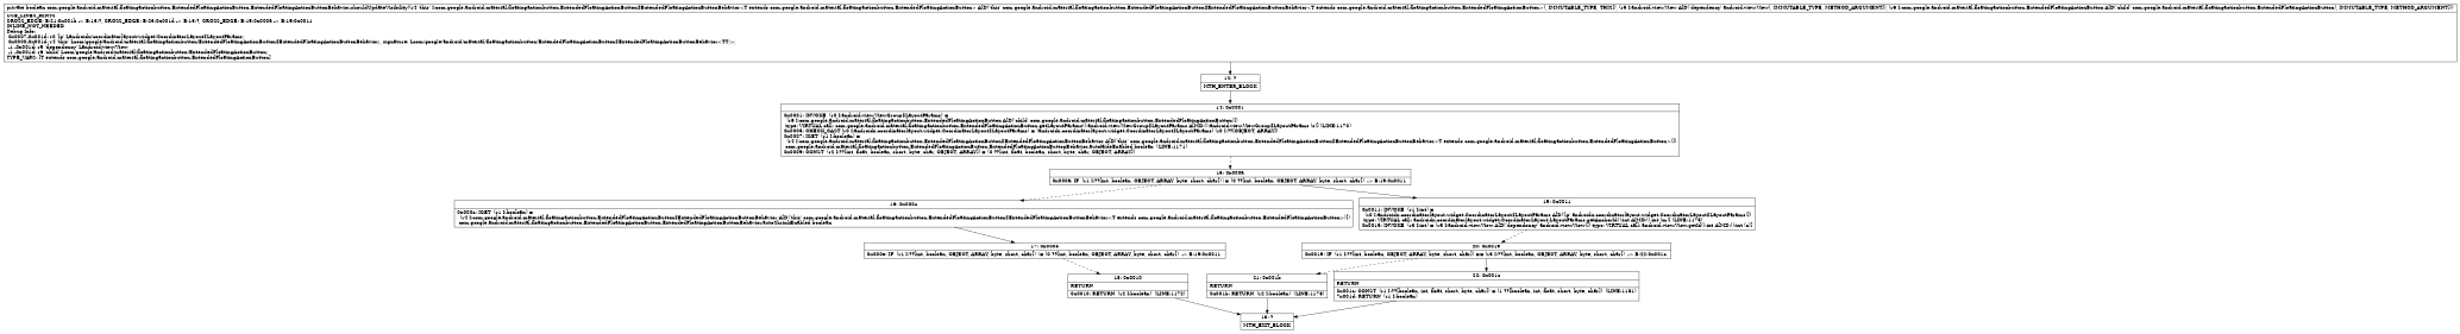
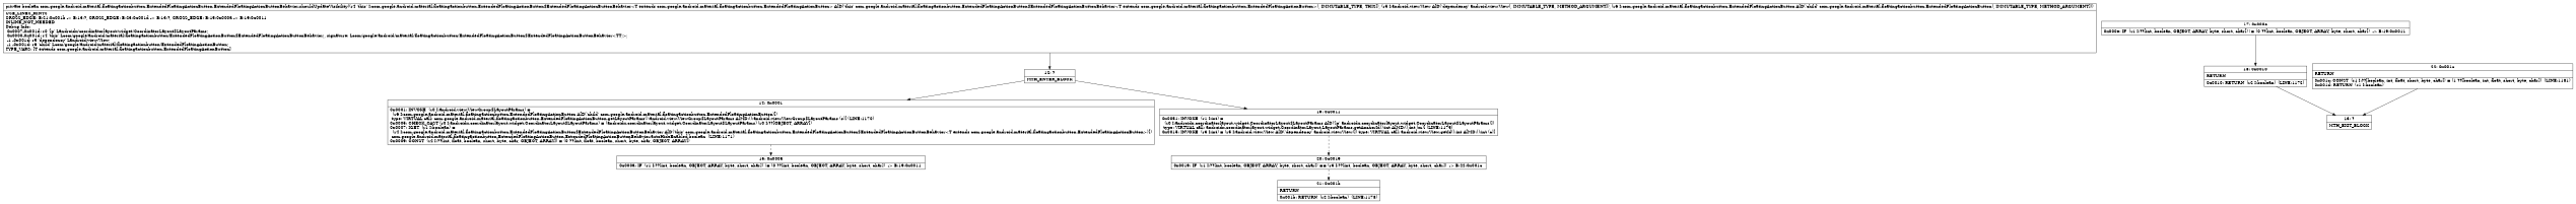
  digraph {
    node [shape=record]
    n1 [label="{12\:\ ?|MTH_ENTER_BLOCK\l}"]
    n2 [label="{14\:\ 0x0001|0x0001: INVOKE  (r0 I:android.view.ViewGroup$LayoutParams) = \l  (r6 I:com.google.android.material.floatingactionbutton.ExtendedFloatingActionButton A[D('child' com.google.android.material.floatingactionbutton.ExtendedFloatingActionButton)])\l type: VIRTUAL call: com.google.android.material.floatingactionbutton.ExtendedFloatingActionButton.getLayoutParams():android.view.ViewGroup$LayoutParams A[MD:():android.view.ViewGroup$LayoutParams (s)] (LINE:1170)\l0x0005: CHECK_CAST (r0 I:androidx.coordinatorlayout.widget.CoordinatorLayout$LayoutParams) = (androidx.coordinatorlayout.widget.CoordinatorLayout$LayoutParams) (r0 I:??[OBJECT, ARRAY]) \l0x0007: IGET  (r1 I:boolean) = \l  (r4 I:com.google.android.material.floatingactionbutton.ExtendedFloatingActionButton$ExtendedFloatingActionButtonBehavior A[D('this' com.google.android.material.floatingactionbutton.ExtendedFloatingActionButton$ExtendedFloatingActionButtonBehavior\<T extends com.google.android.material.floatingactionbutton.ExtendedFloatingActionButton\>)])\l com.google.android.material.floatingactionbutton.ExtendedFloatingActionButton.ExtendedFloatingActionButtonBehavior.autoHideEnabled boolean  (LINE:1171)\l0x0009: CONST  (r2 I:??[int, float, boolean, short, byte, char, OBJECT, ARRAY]) = (0 ??[int, float, boolean, short, byte, char, OBJECT, ARRAY]) \l}"]
    n3 [label="{15\:\ 0x000a|0x000a: IF  (r1 I:??[int, boolean, OBJECT, ARRAY, byte, short, char]) != (0 ??[int, boolean, OBJECT, ARRAY, byte, short, char])  \-\> B:19:0x0011 \l}"]
-   n4 [label="{16\:\ 0x000c|0x000c: IGET  (r1 I:boolean) = \l  (r4 I:com.google.android.material.floatingactionbutton.ExtendedFloatingActionButton$ExtendedFloatingActionButtonBehavior A[D('this' com.google.android.material.floatingactionbutton.ExtendedFloatingActionButton$ExtendedFloatingActionButtonBehavior\<T extends com.google.android.material.floatingactionbutton.ExtendedFloatingActionButton\>)])\l com.google.android.material.floatingactionbutton.ExtendedFloatingActionButton.ExtendedFloatingActionButtonBehavior.autoShrinkEnabled boolean \l}"]
-   n5 [label="{19\:\ 0x0011|0x0011: INVOKE  (r1 I:int) = \l  (r0 I:androidx.coordinatorlayout.widget.CoordinatorLayout$LayoutParams A[D('lp' androidx.coordinatorlayout.widget.CoordinatorLayout$LayoutParams)])\l type: VIRTUAL call: androidx.coordinatorlayout.widget.CoordinatorLayout.LayoutParams.getAnchorId():int A[MD:():int (m)] (LINE:1175)\l0x0015: INVOKE  (r3 I:int) = (r5 I:android.view.View A[D('dependency' android.view.View)]) type: VIRTUAL call: android.view.View.getId():int A[MD:():int (c)]\l}"]
+   n5 [label="{19\:\ 0x0011|0x0051: INVOKE  (r1 I:int) = \l  (r0 I:androidx.coordinatorlayout.widget.CoordinatorLayout$LayoutParams A[D('lp' androidx.coordinatorlayout.widget.CoordinatorLayout$LayoutParams)])\l type: VIRTUAL call: androidx.coordinatorlayout.widget.CoordinatorLayout.LayoutParams.getAnchorId():int A[MD:():int (m)] (LINE:1175)\l0x0015: INVOKE  (r3 I:int) = (r5 I:android.view.View A[D('dependency' android.view.View)]) type: VIRTUAL call: android.view.View.getId():int A[MD:():int (c)]\l}"]
    n6 [label="{17\:\ 0x000e|0x000e: IF  (r1 I:??[int, boolean, OBJECT, ARRAY, byte, short, char]) != (0 ??[int, boolean, OBJECT, ARRAY, byte, short, char])  \-\> B:19:0x0011 \l}"]
    n7 [label="{20\:\ 0x0019|0x0019: IF  (r1 I:??[int, boolean, OBJECT, ARRAY, byte, short, char]) == (r3 I:??[int, boolean, OBJECT, ARRAY, byte, short, char])  \-\> B:22:0x001c \l}"]
    n8 [label="{18\:\ 0x0010|RETURN\l|0x0010: RETURN  (r2 I:boolean)  (LINE:1172)\l}"]
    n9 [label="{13\:\ ?|MTH_EXIT_BLOCK\l}"]
    n10 [label="{21\:\ 0x001b|RETURN\l|0x001b: RETURN  (r2 I:boolean)  (LINE:1178)\l}"]
-   n11 [label="{22\:\ 0x001c|RETURN\l|0x001c: CONST  (r1 I:??[boolean, int, float, short, byte, char]) = (1 ??[boolean, int, float, short, byte, char])  (LINE:1181)\l7x001d: RETURN  (r1 I:boolean) \l}"]
+   n11 [label="{22\:\ 0x001c|RETURN\l|0x001c: CONST  (r1 I:??[boolean, int, float, short, byte, char]) = (1 ??[boolean, int, float, short, byte, char])  (LINE:1181)\l0x001d: RETURN  (r1 I:boolean) \l}"]
    n12 [label="{private boolean com.google.android.material.floatingactionbutton.ExtendedFloatingActionButton.ExtendedFloatingActionButtonBehavior.shouldUpdateVisibility((r4 'this' I:com.google.android.material.floatingactionbutton.ExtendedFloatingActionButton$ExtendedFloatingActionButtonBehavior\<T extends com.google.android.material.floatingactionbutton.ExtendedFloatingActionButton\> A[D('this' com.google.android.material.floatingactionbutton.ExtendedFloatingActionButton$ExtendedFloatingActionButtonBehavior\<T extends com.google.android.material.floatingactionbutton.ExtendedFloatingActionButton\>), IMMUTABLE_TYPE, THIS]), (r5 I:android.view.View A[D('dependency' android.view.View), IMMUTABLE_TYPE, METHOD_ARGUMENT]), (r6 I:com.google.android.material.floatingactionbutton.ExtendedFloatingActionButton A[D('child' com.google.android.material.floatingactionbutton.ExtendedFloatingActionButton), IMMUTABLE_TYPE, METHOD_ARGUMENT]))  | USE_LINES_HINTS\lCROSS_EDGE: B:21:0x001b \-\> B:13:?, CROSS_EDGE: B:23:0x001d \-\> B:13:?, CROSS_EDGE: B:15:0x000a \-\> B:19:0x0011\lINLINE_NOT_NEEDED\lDebug Info:\l  0x0007\-0x001d: r0 'lp' Landroidx\/coordinatorlayout\/widget\/CoordinatorLayout$LayoutParams;\l  0x0000\-0x001d: r4 'this' Lcom\/google\/android\/material\/floatingactionbutton\/ExtendedFloatingActionButton$ExtendedFloatingActionButtonBehavior;, signature: Lcom\/google\/android\/material\/floatingactionbutton\/ExtendedFloatingActionButton$ExtendedFloatingActionButtonBehavior\<TT;\>;\l  \-1 \-0x001d: r5 'dependency' Landroid\/view\/View;\l  \-1 \-0x001d: r6 'child' Lcom\/google\/android\/material\/floatingactionbutton\/ExtendedFloatingActionButton;\lTYPE_VARS: [T extends com.google.android.material.floatingactionbutton.ExtendedFloatingActionButton]\l}"]
    n1 -> n2
    n2 -> n3 [style=dashed]
-   n3 -> n4 [style=dashed]
-   n3 -> n5
-   n4 -> n6
+   n1 -> n5
    n5 -> n7 [style=dashed]
-   n6 -> n8 [style=dashed]
+   n6 -> n8 [style=solid]
    n7 -> n10 [style=dashed]
-   n7 -> n11
    n8 -> n9
-   n10 -> n9
    n11 -> n9
    n12 -> n1
  }
